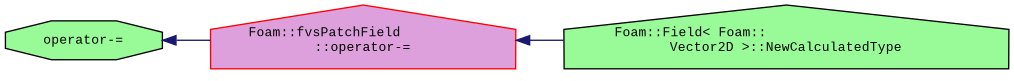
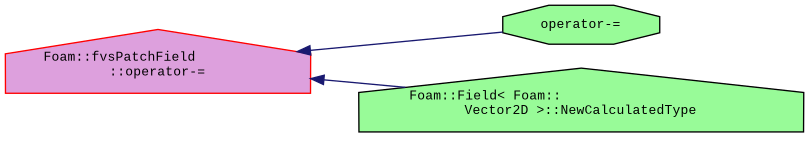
  digraph {
    fontname="Liberation Mono"
    rankdir=LR
    node [color=black fillcolor=palegreen fontname="Liberation Mono" fontsize=10 shape=house style=filled]
    edge [color=midnightblue dir=back fontname="Liberation Mono" fontsize=10 labelfontname=FreeSans labelfontsize=10 style=solid]
    n1 [fontcolor=black height=0.2 label="operator-=" shape=octagon width=0.4]
    n2 [color=red fillcolor=plum height=0.2 label="Foam::fvsPatchField\l::operator-=" width=0.4]
    n3 [height=0.2 label="Foam::Field\< Foam::\lVector2D \>::NewCalculatedType" width=0.4]
-   n1 -> n2
+   n2 -> n1
    n2 -> n3
  }
